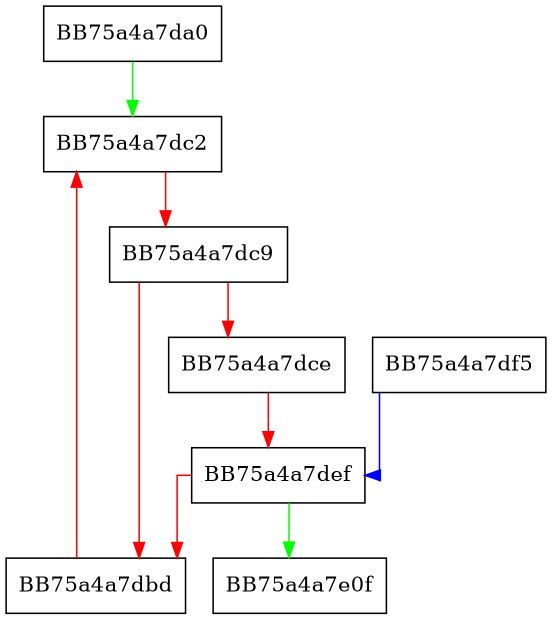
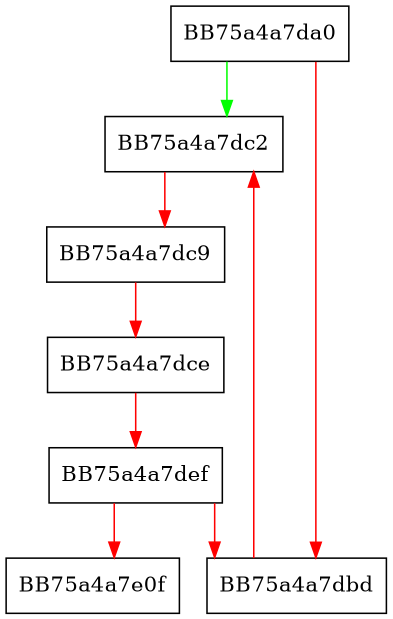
  digraph {
    splines=ortho
    node [shape=box]
    edge [color=red]
    BB75a4a7da0
    BB75a4a7dc2
    BB75a4a7dbd
    BB75a4a7dc9
    BB75a4a7dce
    BB75a4a7def
    BB75a4a7e0f
-   BB75a4a7df5
    BB75a4a7da0 -> BB75a4a7dc2 [color=green]
-   BB75a4a7dc9 -> BB75a4a7dbd
+   BB75a4a7da0 -> BB75a4a7dbd
    BB75a4a7dc2 -> BB75a4a7dc9
    BB75a4a7dbd -> BB75a4a7dc2
    BB75a4a7dc9 -> BB75a4a7dce
    BB75a4a7dce -> BB75a4a7def
    BB75a4a7def -> BB75a4a7dbd
-   BB75a4a7def -> BB75a4a7e0f [color=green]
-   BB75a4a7df5 -> BB75a4a7def [color=blue]
+   BB75a4a7def -> BB75a4a7e0f
  }
